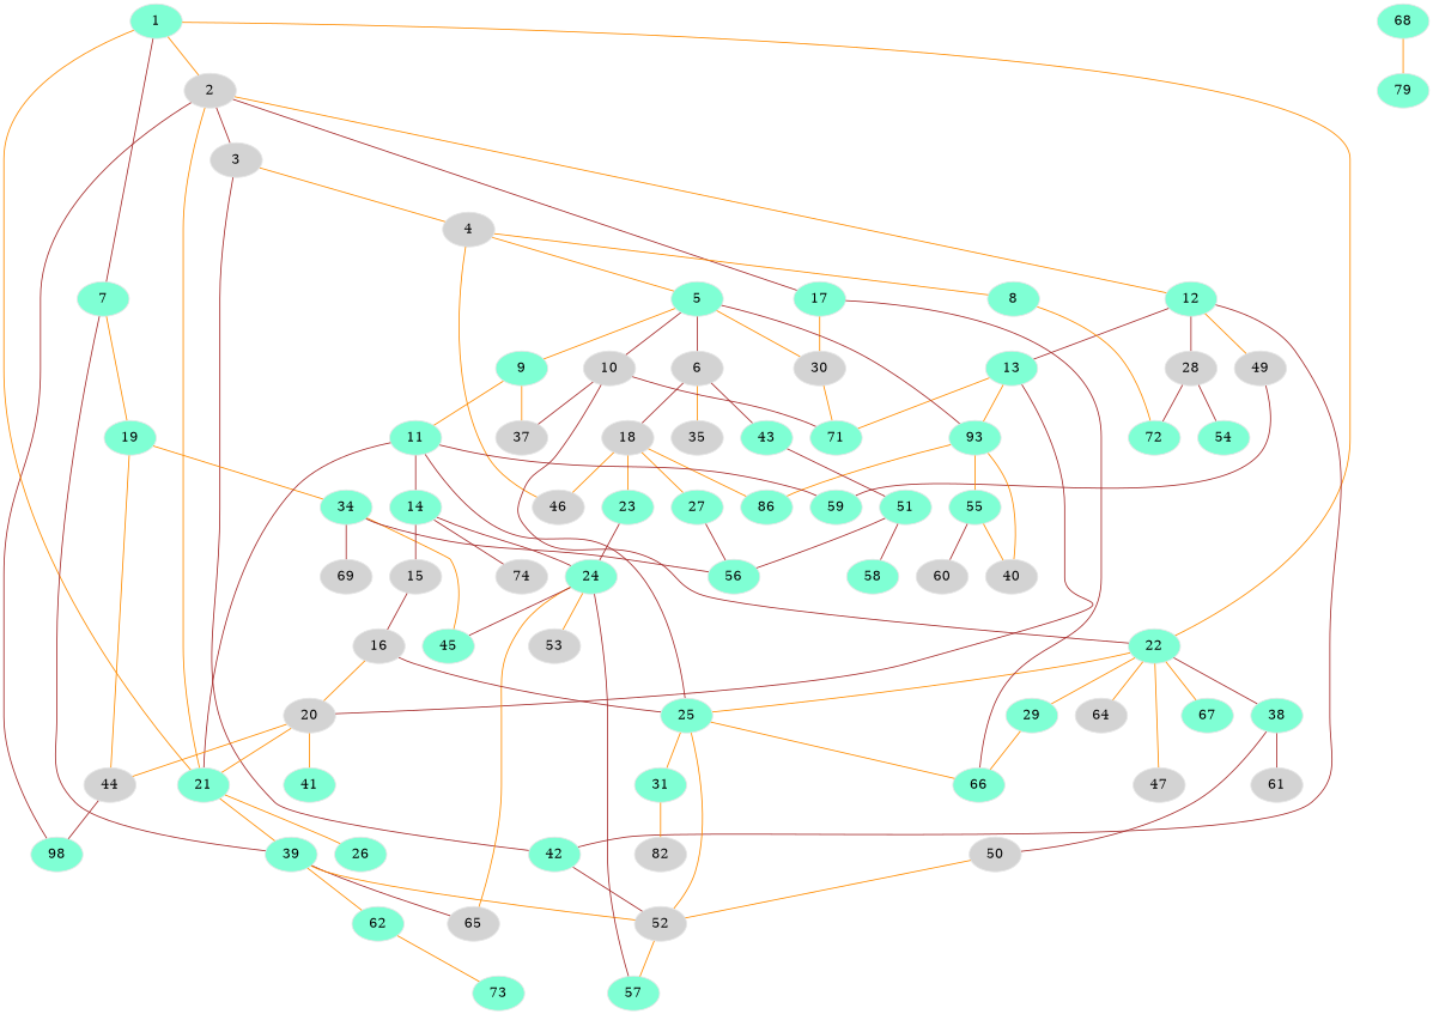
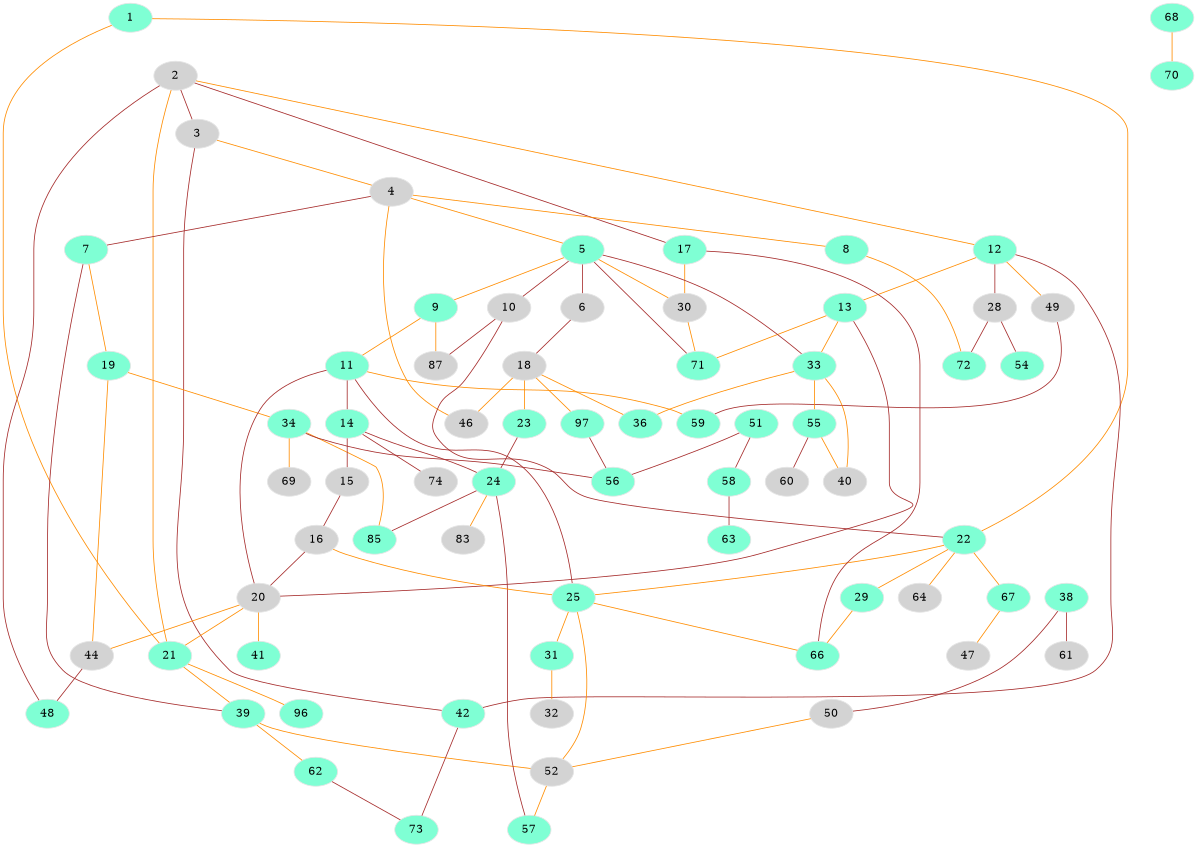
  graph {
    node [color=gray90 fillcolor=aquamarine style=filled]
    edge [color=darkorange]
    2 [fillcolor=lightgrey]
    1
    7
    21
    22
    3 [fillcolor=lightgrey]
    12
    17
-   48 [label=98]
+   48
    19
    39
-   26
+   26 [label=96]
    25
    29
    38
    47 [fillcolor=lightgrey]
    64 [fillcolor=lightgrey]
    67
    4 [fillcolor=lightgrey]
    42
    13
    28 [fillcolor=lightgrey]
    49 [fillcolor=lightgrey]
    30 [fillcolor=lightgrey]
    66
    5
    8
    46 [fillcolor=lightgrey]
    73
    6 [fillcolor=lightgrey]
    9
    10 [fillcolor=lightgrey]
-   33 [label=93]
+   33
    72
    18 [fillcolor=lightgrey]
-   35 [fillcolor=lightgrey]
-   43
    11
-   37 [fillcolor=lightgrey]
+   37 [fillcolor=lightgrey label=87]
    71
-   36 [label=86]
+   36
    40 [fillcolor=lightgrey]
    55
    23
-   27
+   27 [label=97]
    51
    34
    44 [fillcolor=lightgrey]
-   65 [fillcolor=lightgrey]
    52 [fillcolor=lightgrey]
    62
    14
    20 [fillcolor=lightgrey]
    59
    15 [fillcolor=lightgrey]
    24
    74 [fillcolor=lightgrey]
    41
    31
    54
    16 [fillcolor=lightgrey]
-   45
-   53 [fillcolor=lightgrey]
+   45 [label=85]
+   53 [fillcolor=lightgrey label=83]
    57
    56
    69 [fillcolor=lightgrey]
    50 [fillcolor=lightgrey]
    61 [fillcolor=lightgrey]
-   32 [fillcolor=lightgrey label=82]
+   32 [fillcolor=lightgrey]
    60 [fillcolor=lightgrey]
    58
+   63
    68
-   70 [label=79]
+   70
    2 -- 21
    2 -- 3 [color=brown]
    2 -- 12
    2 -- 17 [color=brown]
    2 -- 48 [color=brown]
-   1 -- 2
-   1 -- 7 [color=brown]
+   4 -- 7 [color=brown]
    1 -- 21
    1 -- 22
    7 -- 19
    7 -- 39 [color=brown]
    21 -- 39
    21 -- 26
    22 -- 25
    22 -- 29
-   22 -- 38 [color=brown]
-   22 -- 47
+   67 -- 47
    22 -- 64
    22 -- 67
    3 -- 4
    3 -- 42 [color=brown]
    12 -- 42 [color=brown]
-   12 -- 13 [color=brown]
+   12 -- 13
    12 -- 28 [color=brown]
    12 -- 49
    17 -- 30
    17 -- 66 [color=brown]
    19 -- 34
    19 -- 44
-   39 -- 65 [color=brown]
    39 -- 52
    39 -- 62
    25 -- 66
    25 -- 52
    25 -- 31
    29 -- 66
    38 -- 50 [color=brown]
    38 -- 61 [color=brown]
    4 -- 5
    4 -- 8
    4 -- 46
-   42 -- 52 [color=brown]
+   42 -- 73 [color=brown]
    13 -- 33
    13 -- 71
    13 -- 20 [color=brown]
    28 -- 72 [color=brown]
    28 -- 54 [color=brown]
    49 -- 59 [color=brown]
    30 -- 71
    5 -- 30
    5 -- 6 [color=brown]
    5 -- 9
    5 -- 10 [color=brown]
    5 -- 33 [color=brown]
    8 -- 72
    6 -- 18 [color=brown]
-   6 -- 35
-   6 -- 43 [color=brown]
    9 -- 11
    9 -- 37
    10 -- 22 [color=brown]
    10 -- 37 [color=brown]
-   10 -- 71 [color=brown]
+   5 -- 71 [color=brown]
    33 -- 36
    33 -- 40
    33 -- 55
    18 -- 46
    18 -- 36
    18 -- 23
    18 -- 27
-   43 -- 51 [color=brown]
    11 -- 25 [color=brown]
    11 -- 14 [color=brown]
-   11 -- 21 [color=brown]
-   11 -- 59 [color=brown]
+   11 -- 20 [color=brown]
+   11 -- 59
    55 -- 40
    55 -- 60 [color=brown]
    23 -- 24 [color=brown]
    27 -- 56 [color=brown]
    51 -- 56 [color=brown]
    51 -- 58 [color=brown]
    34 -- 45
    34 -- 56 [color=brown]
-   34 -- 69 [color=brown]
+   34 -- 69
    44 -- 48 [color=brown]
    52 -- 57
-   62 -- 73
+   62 -- 73 [color=brown]
    14 -- 15 [color=brown]
    14 -- 24 [color=brown]
    14 -- 74 [color=brown]
    20 -- 21
    20 -- 44
    20 -- 41
    15 -- 16 [color=brown]
-   24 -- 65
    24 -- 45 [color=brown]
    24 -- 53
    24 -- 57 [color=brown]
    31 -- 32
-   16 -- 25 [color=brown]
-   16 -- 20
+   16 -- 25
+   16 -- 20 [color=brown]
    50 -- 52
+   58 -- 63 [color=brown]
    68 -- 70
  }
